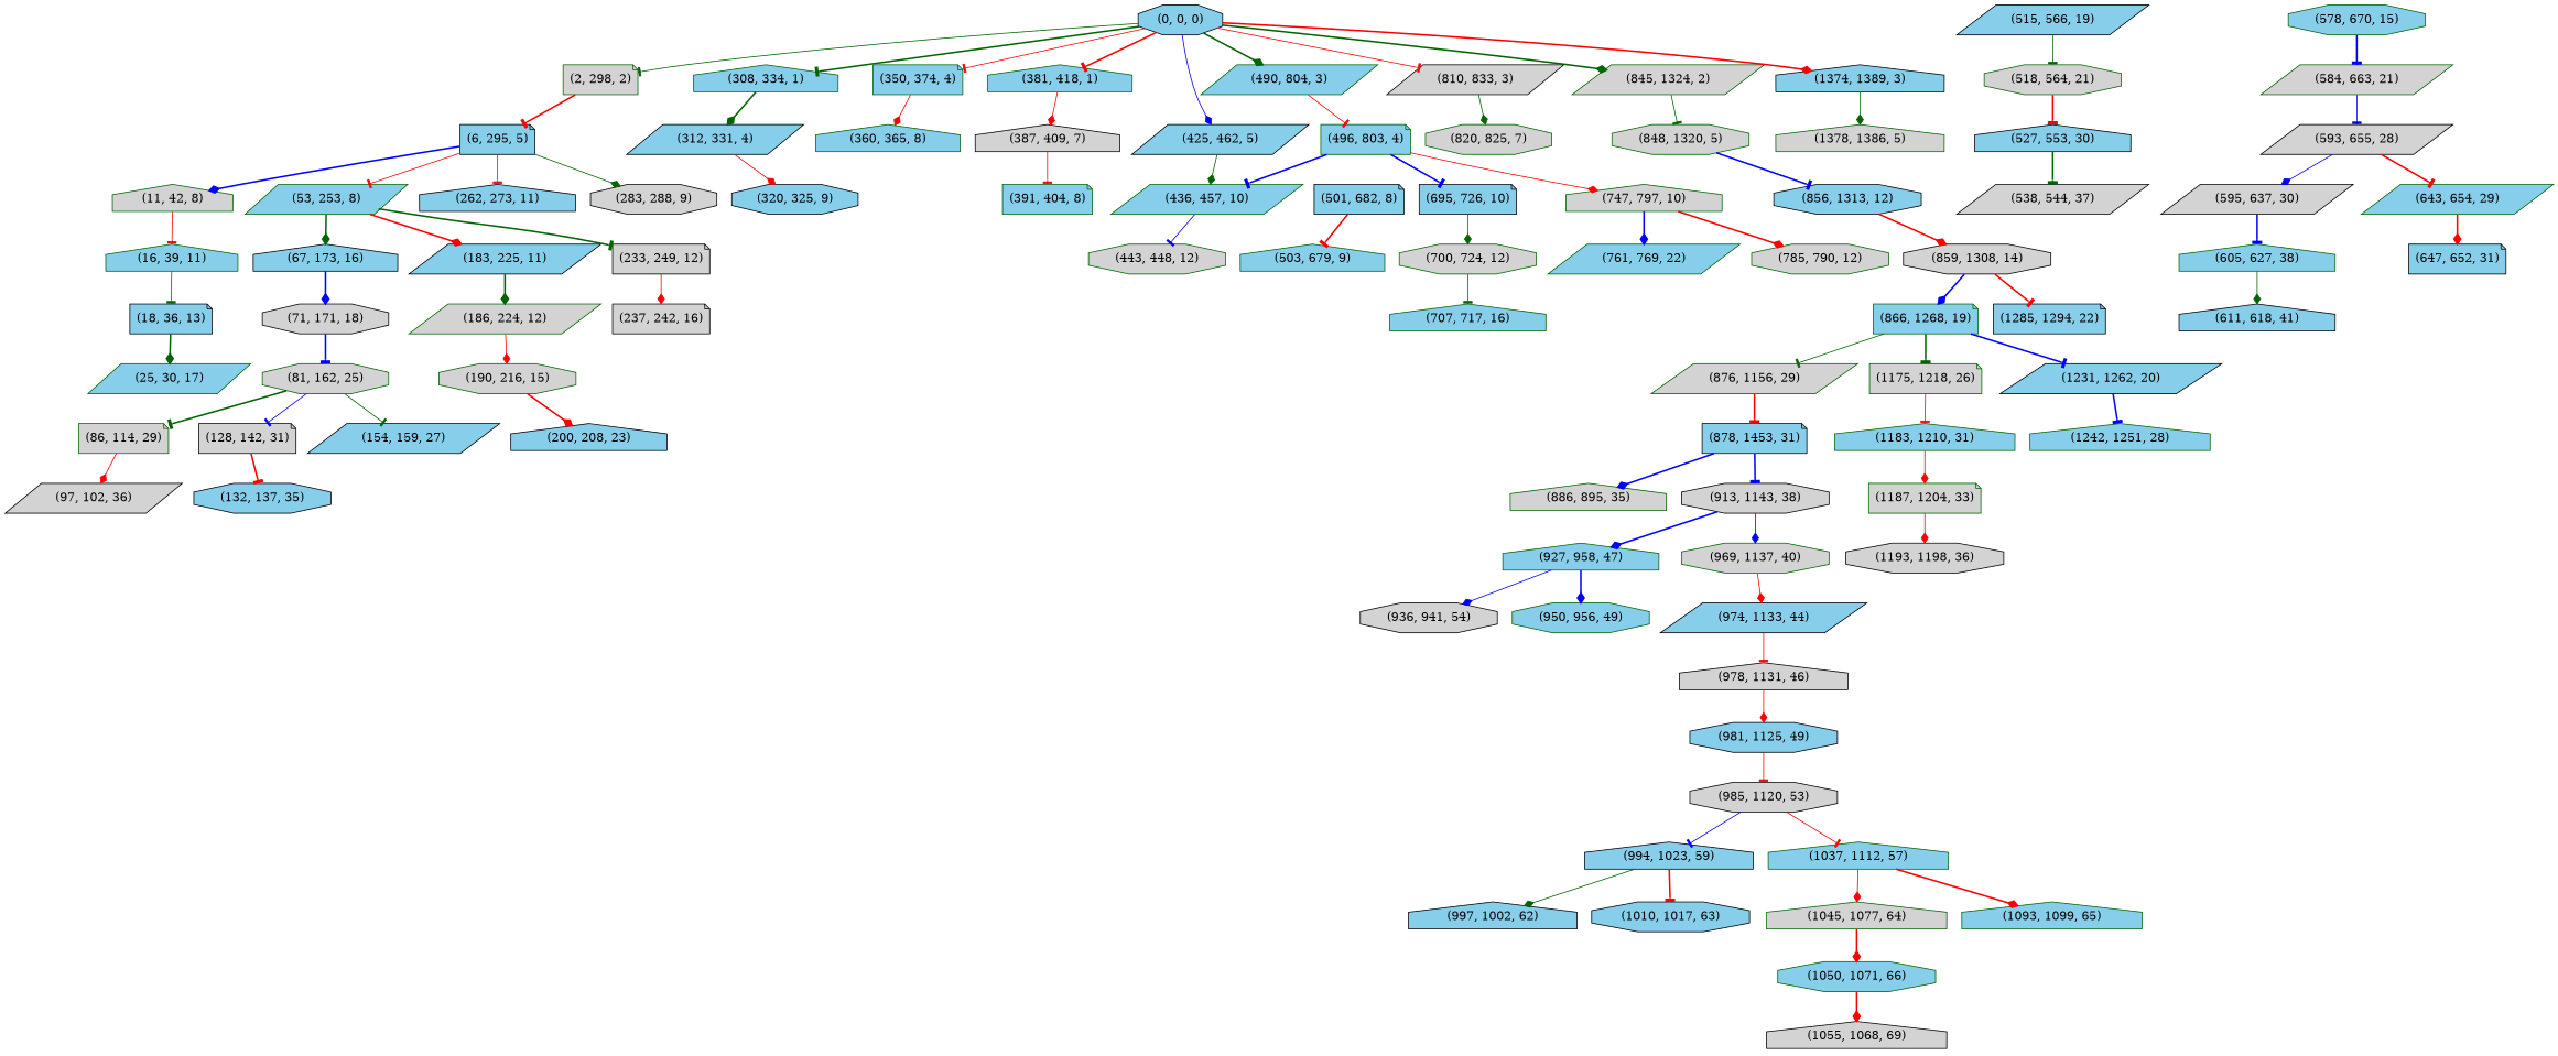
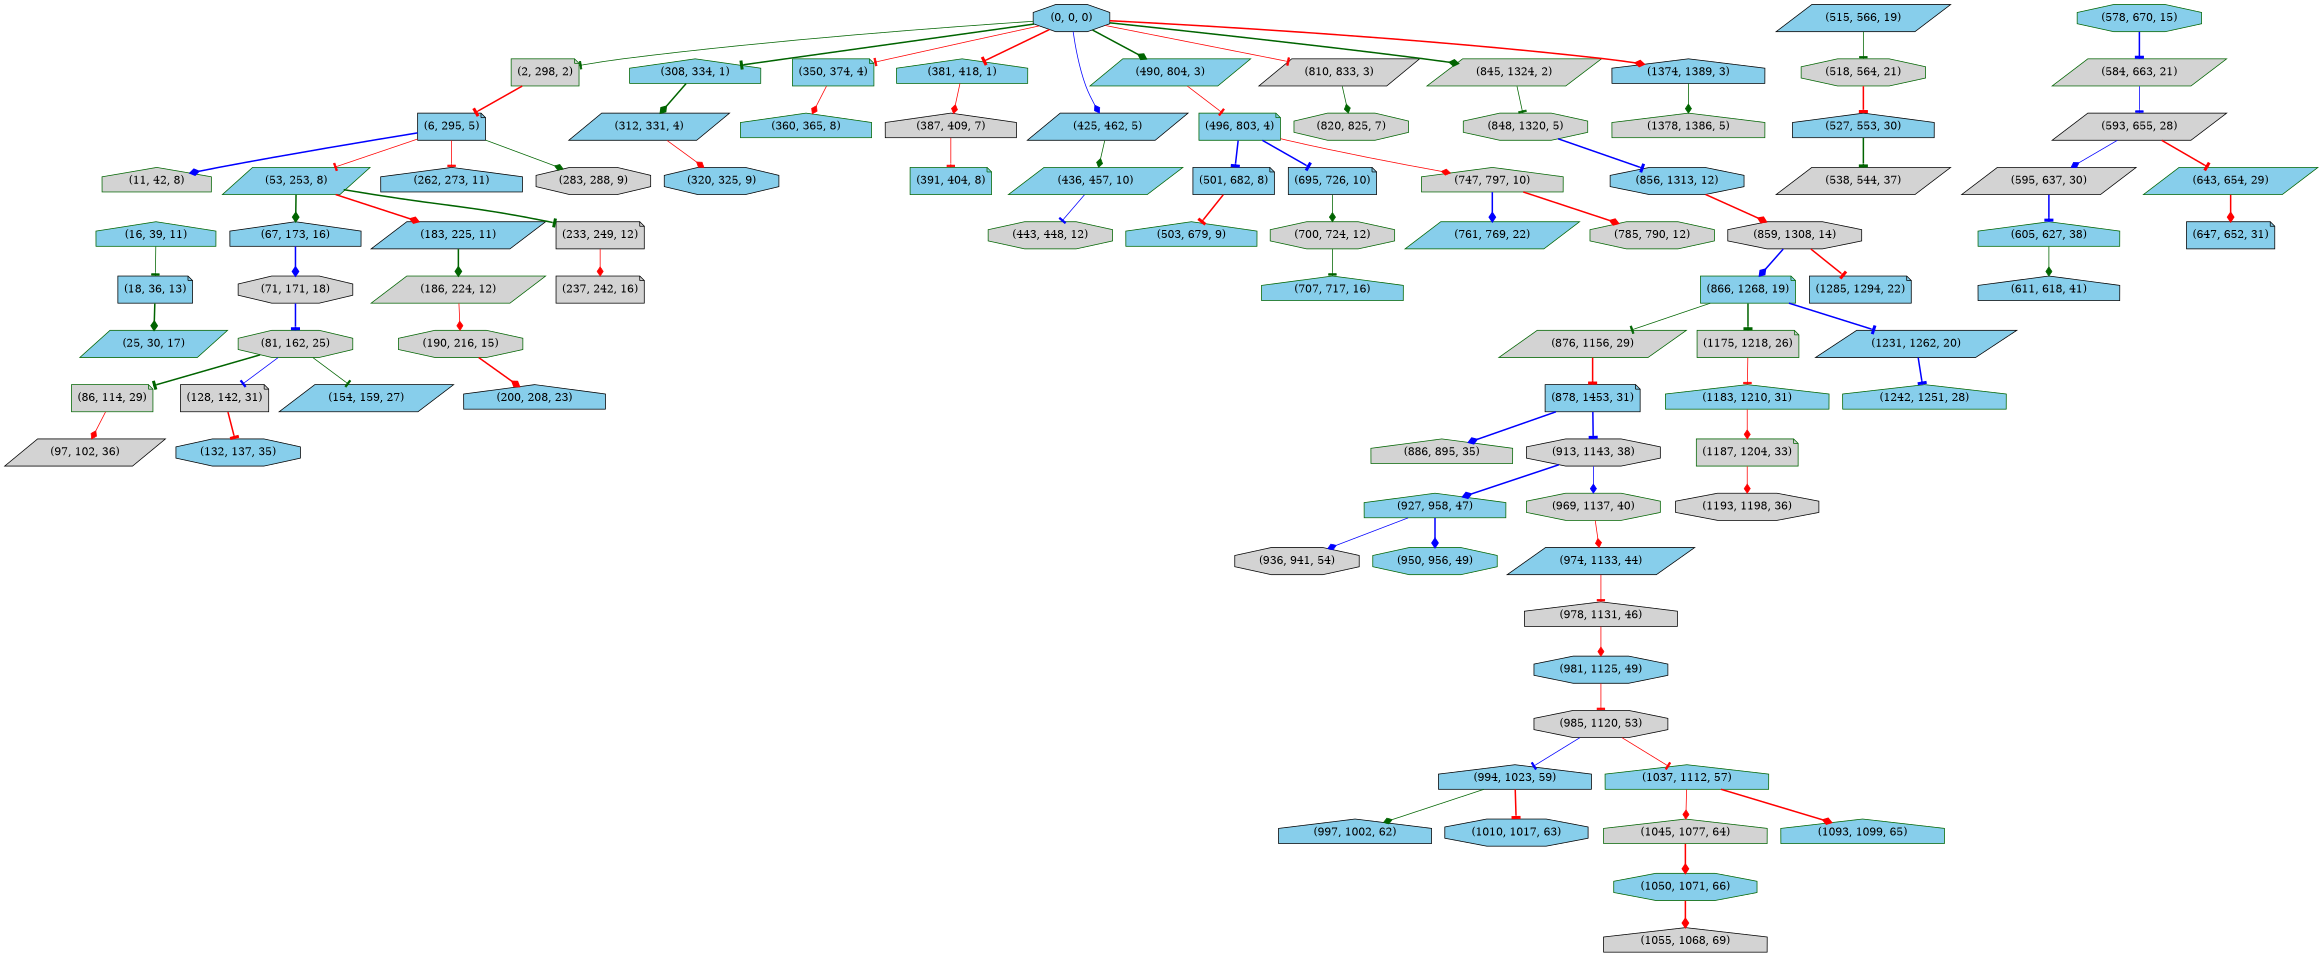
  digraph {
    node [color=darkgreen fillcolor=skyblue shape=house style=filled]
    edge [arrowhead=tee color=red style=solid]
    "(0, 0, 0)" [color=black shape=octagon]
    "(2, 298, 2)" [fillcolor=lightgrey shape=note]
    "(308, 334, 1)"
    "(350, 374, 4)" [shape=note]
    "(381, 418, 1)"
    "(425, 462, 5)" [color=black shape=parallelogram]
    "(490, 804, 3)" [shape=parallelogram]
    "(810, 833, 3)" [color=black fillcolor=lightgrey shape=parallelogram]
    "(845, 1324, 2)" [fillcolor=lightgrey shape=parallelogram]
    "(1374, 1389, 3)" [color=black]
    "(6, 295, 5)" [color=black shape=note]
    "(312, 331, 4)" [color=black shape=parallelogram]
    "(360, 365, 8)"
    "(387, 409, 7)" [color=black fillcolor=lightgrey]
    "(436, 457, 10)" [shape=parallelogram]
    "(496, 803, 4)" [shape=note]
    "(820, 825, 7)" [fillcolor=lightgrey shape=octagon]
    "(848, 1320, 5)" [fillcolor=lightgrey shape=octagon]
    "(1378, 1386, 5)" [fillcolor=lightgrey]
    "(11, 42, 8)" [fillcolor=lightgrey]
    "(53, 253, 8)" [shape=parallelogram]
    "(262, 273, 11)" [color=black]
    "(283, 288, 9)" [color=black fillcolor=lightgrey shape=octagon]
    "(16, 39, 11)"
    "(67, 173, 16)" [color=black]
    "(183, 225, 11)" [color=black shape=parallelogram]
    "(233, 249, 12)" [color=black fillcolor=lightgrey shape=note]
    "(18, 36, 13)" [color=black shape=note]
    "(25, 30, 17)" [shape=parallelogram]
    "(71, 171, 18)" [color=black fillcolor=lightgrey shape=octagon]
    "(186, 224, 12)" [fillcolor=lightgrey shape=parallelogram]
    "(237, 242, 16)" [color=black fillcolor=lightgrey shape=note]
    "(81, 162, 25)" [fillcolor=lightgrey shape=octagon]
    "(86, 114, 29)" [fillcolor=lightgrey shape=note]
    "(128, 142, 31)" [color=black fillcolor=lightgrey shape=note]
    "(154, 159, 27)" [color=black shape=parallelogram]
    "(97, 102, 36)" [color=black fillcolor=lightgrey shape=parallelogram]
    "(132, 137, 35)" [color=black shape=octagon]
    "(190, 216, 15)" [fillcolor=lightgrey shape=octagon]
    "(200, 208, 23)" [color=black]
    "(320, 325, 9)" [color=black shape=octagon]
    "(391, 404, 8)" [shape=note]
    "(443, 448, 12)" [fillcolor=lightgrey shape=octagon]
    "(501, 682, 8)" [color=black shape=note]
    "(695, 726, 10)" [color=black shape=note]
    "(747, 797, 10)" [fillcolor=lightgrey]
    "(503, 679, 9)"
    "(700, 724, 12)" [fillcolor=lightgrey shape=octagon]
    "(761, 769, 22)" [shape=parallelogram]
    "(785, 790, 12)" [fillcolor=lightgrey shape=octagon]
    "(515, 566, 19)" [color=black shape=parallelogram]
    "(518, 564, 21)" [fillcolor=lightgrey shape=octagon]
    "(578, 670, 15)" [shape=octagon]
    "(584, 663, 21)" [fillcolor=lightgrey shape=parallelogram]
    "(527, 553, 30)" [color=black]
    "(538, 544, 37)" [color=black fillcolor=lightgrey shape=parallelogram]
    "(593, 655, 28)" [color=black fillcolor=lightgrey shape=parallelogram]
    "(595, 637, 30)" [color=black fillcolor=lightgrey shape=parallelogram]
    "(643, 654, 29)" [shape=parallelogram]
    "(605, 627, 38)"
    "(647, 652, 31)" [color=black shape=note]
    "(611, 618, 41)" [color=black]
    "(707, 717, 16)"
    "(856, 1313, 12)" [color=black shape=octagon]
    "(859, 1308, 14)" [color=black fillcolor=lightgrey shape=octagon]
    "(866, 1268, 19)" [shape=note]
    "(1285, 1294, 22)" [color=black shape=note]
    "(876, 1156, 29)" [fillcolor=lightgrey shape=parallelogram]
    "(1175, 1218, 26)" [fillcolor=lightgrey shape=note]
    "(1231, 1262, 20)" [color=black shape=parallelogram]
    n71 [color=black label="(878, 1453, 31)" shape=note]
    "(1183, 1210, 31)"
    "(1242, 1251, 28)"
    "(886, 895, 35)" [fillcolor=lightgrey]
    "(913, 1143, 38)" [color=black fillcolor=lightgrey shape=octagon]
    "(927, 958, 47)"
    "(969, 1137, 40)" [fillcolor=lightgrey shape=octagon]
    "(936, 941, 54)" [color=black fillcolor=lightgrey shape=octagon]
    "(950, 956, 49)" [shape=octagon]
    "(974, 1133, 44)" [color=black shape=parallelogram]
    "(978, 1131, 46)" [color=black fillcolor=lightgrey]
    "(981, 1125, 49)" [color=black shape=octagon]
    "(985, 1120, 53)" [color=black fillcolor=lightgrey shape=octagon]
    "(994, 1023, 59)" [color=black]
    "(1037, 1112, 57)"
    "(997, 1002, 62)" [color=black]
    "(1010, 1017, 63)" [color=black shape=octagon]
    "(1045, 1077, 64)" [fillcolor=lightgrey]
    "(1093, 1099, 65)"
    "(1050, 1071, 66)" [shape=octagon]
    "(1055, 1068, 69)" [color=black fillcolor=lightgrey]
    "(1187, 1204, 33)" [fillcolor=lightgrey shape=note]
    "(1193, 1198, 36)" [color=black fillcolor=lightgrey shape=octagon]
    "(0, 0, 0)" -> "(2, 298, 2)" [color=darkgreen]
    "(0, 0, 0)" -> "(308, 334, 1)" [color=darkgreen style=bold]
    "(0, 0, 0)" -> "(350, 374, 4)"
    "(0, 0, 0)" -> "(381, 418, 1)" [style=bold]
    "(0, 0, 0)" -> "(425, 462, 5)" [arrowhead=diamond color=blue]
    "(0, 0, 0)" -> "(490, 804, 3)" [arrowhead=diamond color=darkgreen style=bold]
    "(0, 0, 0)" -> "(810, 833, 3)"
    "(0, 0, 0)" -> "(845, 1324, 2)" [arrowhead=diamond color=darkgreen style=bold]
    "(0, 0, 0)" -> "(1374, 1389, 3)" [arrowhead=diamond style=bold]
    "(2, 298, 2)" -> "(6, 295, 5)" [style=bold]
    "(308, 334, 1)" -> "(312, 331, 4)" [arrowhead=diamond color=darkgreen style=bold]
    "(350, 374, 4)" -> "(360, 365, 8)" [arrowhead=diamond]
    "(381, 418, 1)" -> "(387, 409, 7)" [arrowhead=diamond]
    "(425, 462, 5)" -> "(436, 457, 10)" [arrowhead=diamond color=darkgreen]
    "(490, 804, 3)" -> "(496, 803, 4)"
    "(810, 833, 3)" -> "(820, 825, 7)" [arrowhead=diamond color=darkgreen]
    "(845, 1324, 2)" -> "(848, 1320, 5)" [color=darkgreen]
    "(1374, 1389, 3)" -> "(1378, 1386, 5)" [arrowhead=diamond color=darkgreen]
    "(6, 295, 5)" -> "(11, 42, 8)" [arrowhead=diamond color=blue style=bold]
    "(6, 295, 5)" -> "(53, 253, 8)"
    "(6, 295, 5)" -> "(262, 273, 11)"
    "(6, 295, 5)" -> "(283, 288, 9)" [arrowhead=diamond color=darkgreen]
    "(312, 331, 4)" -> "(320, 325, 9)" [arrowhead=diamond]
    "(387, 409, 7)" -> "(391, 404, 8)"
    "(436, 457, 10)" -> "(443, 448, 12)" [color=blue]
-   "(496, 803, 4)" -> "(436, 457, 10)" [color=blue style=bold]
+   "(496, 803, 4)" -> "(501, 682, 8)" [color=blue style=bold]
    "(496, 803, 4)" -> "(695, 726, 10)" [color=blue style=bold]
    "(496, 803, 4)" -> "(747, 797, 10)" [arrowhead=diamond]
    "(848, 1320, 5)" -> "(856, 1313, 12)" [color=blue style=bold]
-   "(11, 42, 8)" -> "(16, 39, 11)"
    "(53, 253, 8)" -> "(67, 173, 16)" [arrowhead=diamond color=darkgreen style=bold]
    "(53, 253, 8)" -> "(183, 225, 11)" [arrowhead=diamond style=bold]
    "(53, 253, 8)" -> "(233, 249, 12)" [color=darkgreen style=bold]
    "(16, 39, 11)" -> "(18, 36, 13)" [color=darkgreen]
    "(67, 173, 16)" -> "(71, 171, 18)" [arrowhead=diamond color=blue style=bold]
    "(183, 225, 11)" -> "(186, 224, 12)" [arrowhead=diamond color=darkgreen style=bold]
    "(233, 249, 12)" -> "(237, 242, 16)" [arrowhead=diamond]
    "(18, 36, 13)" -> "(25, 30, 17)" [arrowhead=diamond color=darkgreen style=bold]
    "(71, 171, 18)" -> "(81, 162, 25)" [color=blue style=bold]
    "(186, 224, 12)" -> "(190, 216, 15)" [arrowhead=diamond]
    "(81, 162, 25)" -> "(86, 114, 29)" [color=darkgreen style=bold]
    "(81, 162, 25)" -> "(128, 142, 31)" [color=blue]
    "(81, 162, 25)" -> "(154, 159, 27)" [color=darkgreen]
    "(86, 114, 29)" -> "(97, 102, 36)" [arrowhead=diamond]
    "(128, 142, 31)" -> "(132, 137, 35)" [style=bold]
    "(190, 216, 15)" -> "(200, 208, 23)" [arrowhead=diamond style=bold]
    "(501, 682, 8)" -> "(503, 679, 9)" [style=bold]
    "(695, 726, 10)" -> "(700, 724, 12)" [arrowhead=diamond color=darkgreen]
    "(747, 797, 10)" -> "(761, 769, 22)" [arrowhead=diamond color=blue style=bold]
    "(747, 797, 10)" -> "(785, 790, 12)" [arrowhead=diamond style=bold]
    "(700, 724, 12)" -> "(707, 717, 16)" [color=darkgreen]
    "(515, 566, 19)" -> "(518, 564, 21)" [color=darkgreen]
    "(518, 564, 21)" -> "(527, 553, 30)" [style=bold]
    "(578, 670, 15)" -> "(584, 663, 21)" [color=blue style=bold]
    "(584, 663, 21)" -> "(593, 655, 28)" [color=blue]
    "(527, 553, 30)" -> "(538, 544, 37)" [color=darkgreen style=bold]
    "(593, 655, 28)" -> "(595, 637, 30)" [arrowhead=diamond color=blue]
    "(593, 655, 28)" -> "(643, 654, 29)" [style=bold]
    "(595, 637, 30)" -> "(605, 627, 38)" [color=blue style=bold]
    "(643, 654, 29)" -> "(647, 652, 31)" [arrowhead=diamond style=bold]
    "(605, 627, 38)" -> "(611, 618, 41)" [arrowhead=diamond color=darkgreen]
    "(856, 1313, 12)" -> "(859, 1308, 14)" [arrowhead=diamond style=bold]
    "(859, 1308, 14)" -> "(866, 1268, 19)" [arrowhead=diamond color=blue style=bold]
    "(859, 1308, 14)" -> "(1285, 1294, 22)" [style=bold]
    "(866, 1268, 19)" -> "(876, 1156, 29)" [color=darkgreen]
    "(866, 1268, 19)" -> "(1175, 1218, 26)" [color=darkgreen style=bold]
    "(866, 1268, 19)" -> "(1231, 1262, 20)" [color=blue style=bold]
    "(876, 1156, 29)" -> n71 [style=bold]
    "(1175, 1218, 26)" -> "(1183, 1210, 31)"
    "(1231, 1262, 20)" -> "(1242, 1251, 28)" [color=blue style=bold]
    n71 -> "(886, 895, 35)" [arrowhead=diamond color=blue style=bold]
    n71 -> "(913, 1143, 38)" [color=blue style=bold]
    "(1183, 1210, 31)" -> "(1187, 1204, 33)" [arrowhead=diamond]
    "(913, 1143, 38)" -> "(927, 958, 47)" [arrowhead=diamond color=blue style=bold]
    "(913, 1143, 38)" -> "(969, 1137, 40)" [arrowhead=diamond color=blue]
    "(927, 958, 47)" -> "(936, 941, 54)" [arrowhead=diamond color=blue]
    "(927, 958, 47)" -> "(950, 956, 49)" [arrowhead=diamond color=blue style=bold]
    "(969, 1137, 40)" -> "(974, 1133, 44)" [arrowhead=diamond]
    "(974, 1133, 44)" -> "(978, 1131, 46)"
    "(978, 1131, 46)" -> "(981, 1125, 49)" [arrowhead=diamond]
    "(981, 1125, 49)" -> "(985, 1120, 53)"
    "(985, 1120, 53)" -> "(994, 1023, 59)" [color=blue]
    "(985, 1120, 53)" -> "(1037, 1112, 57)"
    "(994, 1023, 59)" -> "(997, 1002, 62)" [arrowhead=diamond color=darkgreen]
    "(994, 1023, 59)" -> "(1010, 1017, 63)" [style=bold]
    "(1037, 1112, 57)" -> "(1045, 1077, 64)" [arrowhead=diamond]
    "(1037, 1112, 57)" -> "(1093, 1099, 65)" [arrowhead=diamond style=bold]
    "(1045, 1077, 64)" -> "(1050, 1071, 66)" [arrowhead=diamond style=bold]
    "(1050, 1071, 66)" -> "(1055, 1068, 69)" [arrowhead=diamond style=bold]
    "(1187, 1204, 33)" -> "(1193, 1198, 36)" [arrowhead=diamond]
  }
